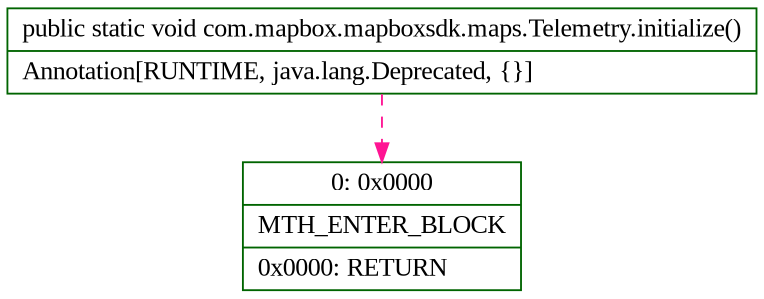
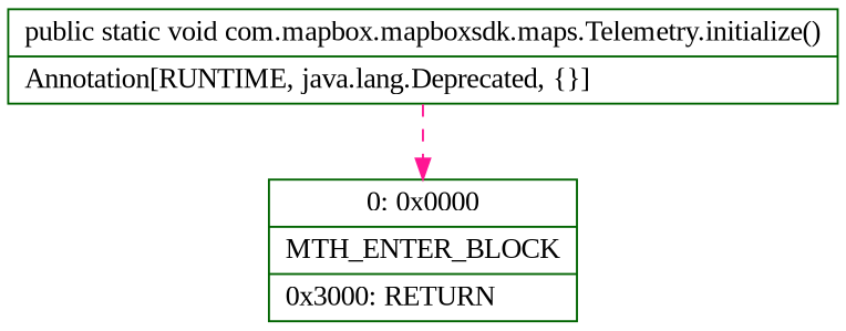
  digraph {
    fontname="Liberation Serif"
    node [shape=record color=darkgreen fontname="Liberation Serif"]
-   n1 [label="{0\:\ 0x0000|MTH_ENTER_BLOCK\l|0x0000: RETURN   \l}"]
+   n1 [label="{0\:\ 0x0000|MTH_ENTER_BLOCK\l|0x3000: RETURN   \l}"]
    n2 [label="{public static void com.mapbox.mapboxsdk.maps.Telemetry.initialize()  | Annotation[RUNTIME, java.lang.Deprecated, \{\}]\l}"]
    n2 -> n1 [color=deeppink style=dashed fontname="Liberation Serif"]
  }
